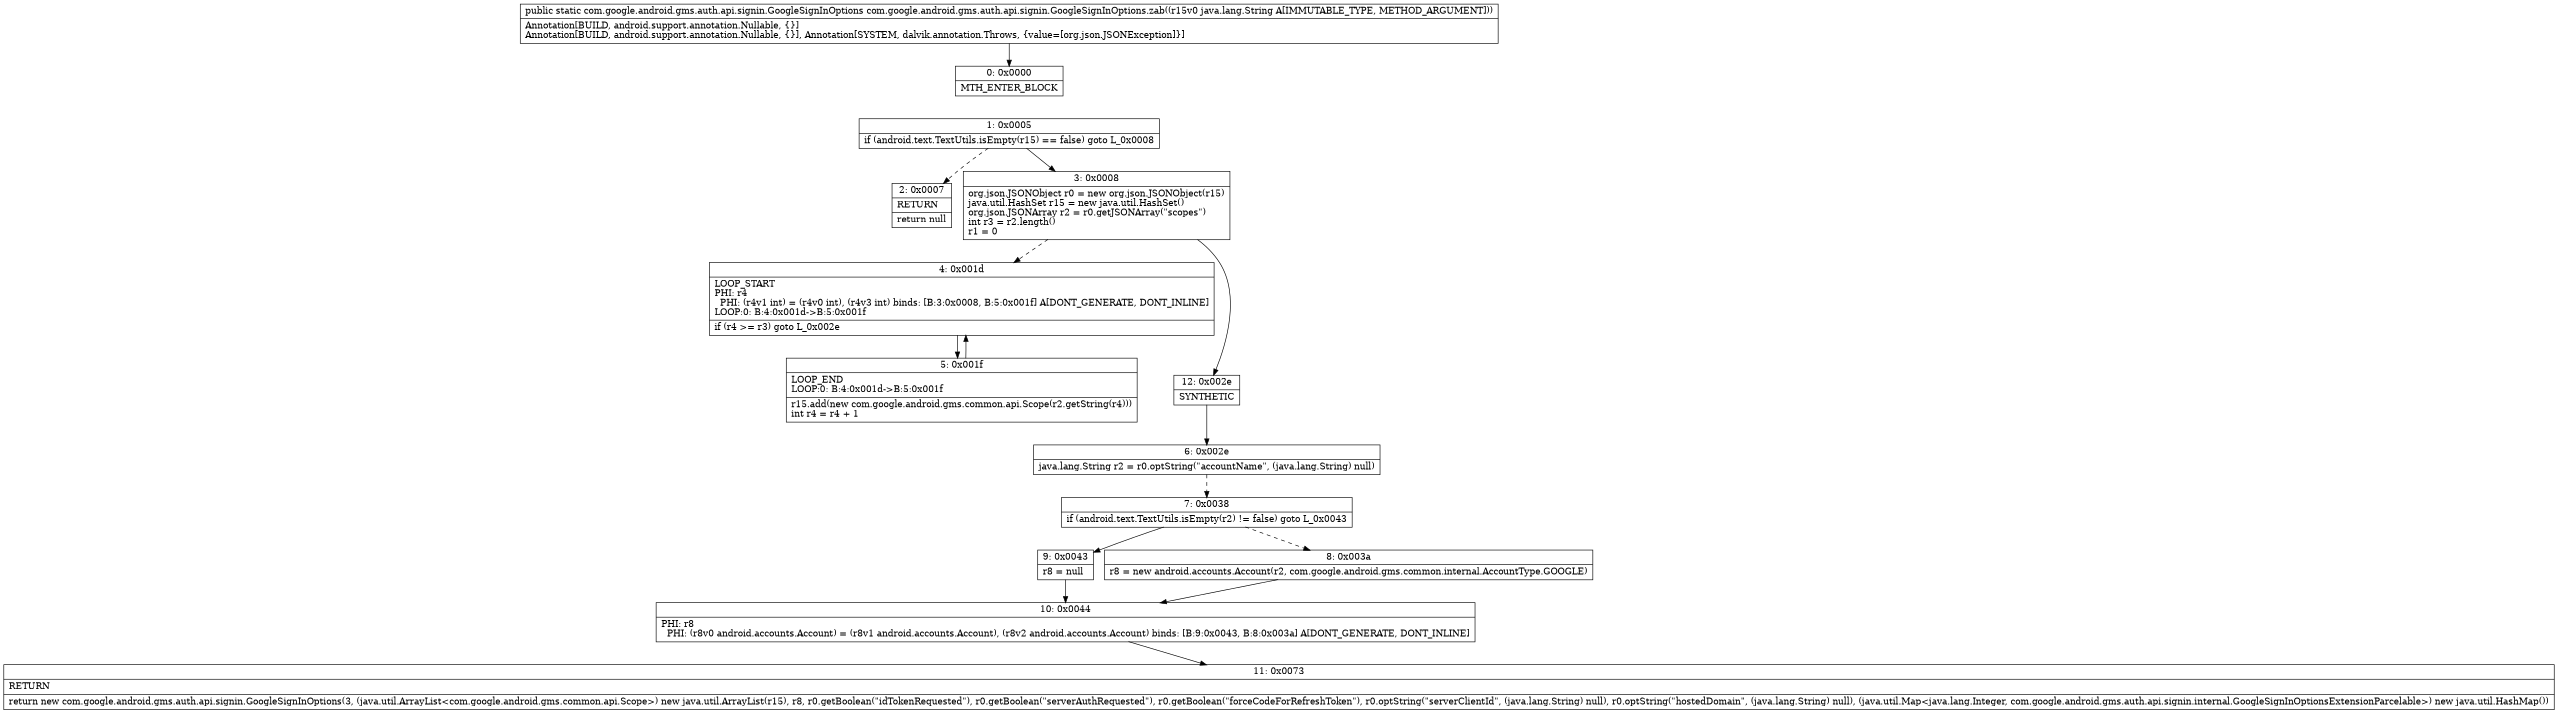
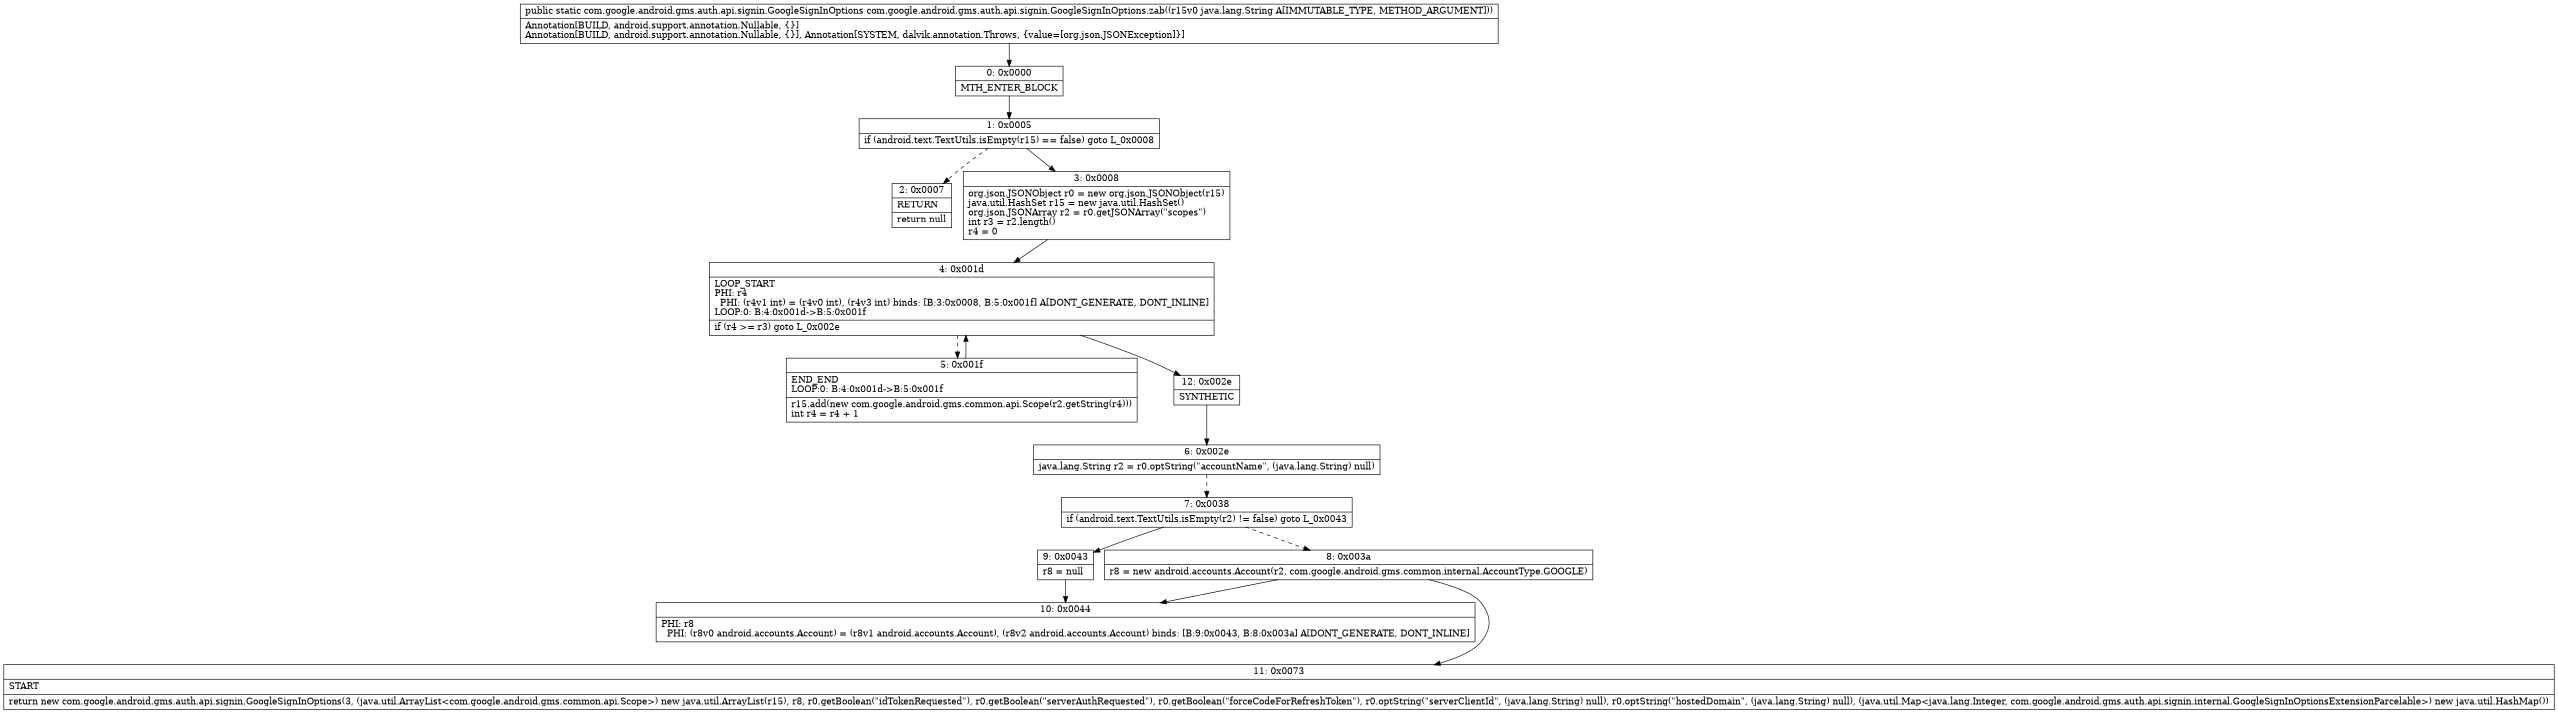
  digraph {
    node [shape=record]
    n1 [label="{0\:\ 0x0000|MTH_ENTER_BLOCK\l}"]
    n2 [label="{1\:\ 0x0005|if (android.text.TextUtils.isEmpty(r15) == false) goto L_0x0008\l}"]
    n3 [label="{2\:\ 0x0007|RETURN\l|return null\l}"]
-   n4 [label="{3\:\ 0x0008|org.json.JSONObject r0 = new org.json.JSONObject(r15)\ljava.util.HashSet r15 = new java.util.HashSet()\lorg.json.JSONArray r2 = r0.getJSONArray(\"scopes\")\lint r3 = r2.length()\lr1 = 0\l}"]
+   n4 [label="{3\:\ 0x0008|org.json.JSONObject r0 = new org.json.JSONObject(r15)\ljava.util.HashSet r15 = new java.util.HashSet()\lorg.json.JSONArray r2 = r0.getJSONArray(\"scopes\")\lint r3 = r2.length()\lr4 = 0\l}"]
    n5 [label="{4\:\ 0x001d|LOOP_START\lPHI: r4 \l  PHI: (r4v1 int) = (r4v0 int), (r4v3 int) binds: [B:3:0x0008, B:5:0x001f] A[DONT_GENERATE, DONT_INLINE]\lLOOP:0: B:4:0x001d\-\>B:5:0x001f\l|if (r4 \>= r3) goto L_0x002e\l}"]
-   n6 [label="{5\:\ 0x001f|LOOP_END\lLOOP:0: B:4:0x001d\-\>B:5:0x001f\l|r15.add(new com.google.android.gms.common.api.Scope(r2.getString(r4)))\lint r4 = r4 + 1\l}"]
+   n6 [label="{5\:\ 0x001f|END_END\lLOOP:0: B:4:0x001d\-\>B:5:0x001f\l|r15.add(new com.google.android.gms.common.api.Scope(r2.getString(r4)))\lint r4 = r4 + 1\l}"]
    n7 [label="{12\:\ 0x002e|SYNTHETIC\l}"]
    n8 [label="{6\:\ 0x002e|java.lang.String r2 = r0.optString(\"accountName\", (java.lang.String) null)\l}"]
    n9 [label="{7\:\ 0x0038|if (android.text.TextUtils.isEmpty(r2) != false) goto L_0x0043\l}"]
    n10 [label="{8\:\ 0x003a|r8 = new android.accounts.Account(r2, com.google.android.gms.common.internal.AccountType.GOOGLE)\l}"]
    n11 [label="{9\:\ 0x0043|r8 = null\l}"]
    n12 [label="{10\:\ 0x0044|PHI: r8 \l  PHI: (r8v0 android.accounts.Account) = (r8v1 android.accounts.Account), (r8v2 android.accounts.Account) binds: [B:9:0x0043, B:8:0x003a] A[DONT_GENERATE, DONT_INLINE]\l}"]
-   n13 [label="{11\:\ 0x0073|RETURN\l|return new com.google.android.gms.auth.api.signin.GoogleSignInOptions(3, (java.util.ArrayList\<com.google.android.gms.common.api.Scope\>) new java.util.ArrayList(r15), r8, r0.getBoolean(\"idTokenRequested\"), r0.getBoolean(\"serverAuthRequested\"), r0.getBoolean(\"forceCodeForRefreshToken\"), r0.optString(\"serverClientId\", (java.lang.String) null), r0.optString(\"hostedDomain\", (java.lang.String) null), (java.util.Map\<java.lang.Integer, com.google.android.gms.auth.api.signin.internal.GoogleSignInOptionsExtensionParcelable\>) new java.util.HashMap())\l}"]
+   n13 [label="{11\:\ 0x0073|START\l|return new com.google.android.gms.auth.api.signin.GoogleSignInOptions(3, (java.util.ArrayList\<com.google.android.gms.common.api.Scope\>) new java.util.ArrayList(r15), r8, r0.getBoolean(\"idTokenRequested\"), r0.getBoolean(\"serverAuthRequested\"), r0.getBoolean(\"forceCodeForRefreshToken\"), r0.optString(\"serverClientId\", (java.lang.String) null), r0.optString(\"hostedDomain\", (java.lang.String) null), (java.util.Map\<java.lang.Integer, com.google.android.gms.auth.api.signin.internal.GoogleSignInOptionsExtensionParcelable\>) new java.util.HashMap())\l}"]
    n14 [label="{public static com.google.android.gms.auth.api.signin.GoogleSignInOptions com.google.android.gms.auth.api.signin.GoogleSignInOptions.zab((r15v0 java.lang.String A[IMMUTABLE_TYPE, METHOD_ARGUMENT]))  | Annotation[BUILD, android.support.annotation.Nullable, \{\}]\lAnnotation[BUILD, android.support.annotation.Nullable, \{\}], Annotation[SYSTEM, dalvik.annotation.Throws, \{value=[org.json.JSONException]\}]\l}"]
+   n1 -> n2
    n2 -> n3 [style=dashed]
    n2 -> n4
-   n4 -> n5 [style=dashed]
-   n5 -> n6 [style=solid]
-   n4 -> n7
+   n4 -> n5
+   n5 -> n6 [style=dashed]
+   n5 -> n7
    n6 -> n5
    n7 -> n8
    n8 -> n9 [style=dashed]
    n9 -> n10 [style=dashed]
    n9 -> n11
    n10 -> n12
    n11 -> n12
-   n12 -> n13
+   n10 -> n13
    n14 -> n1
  }
